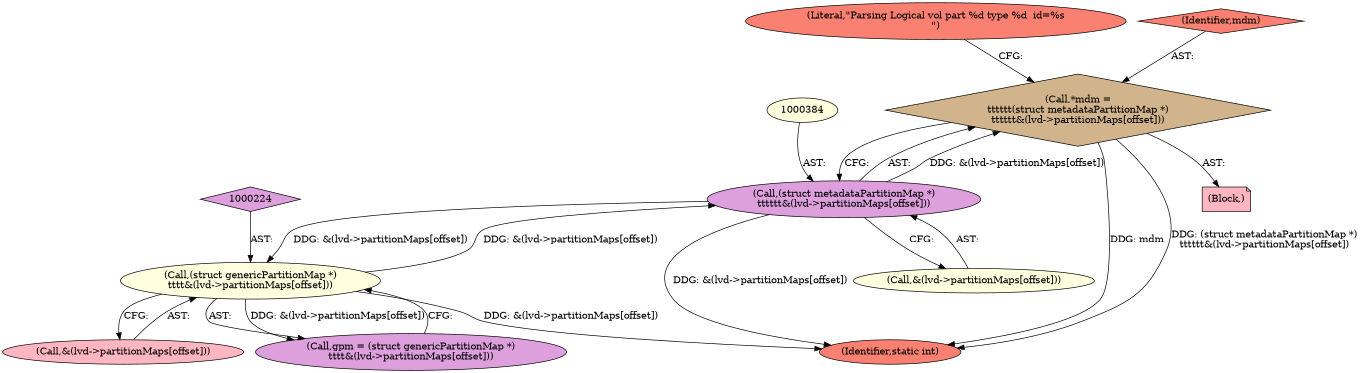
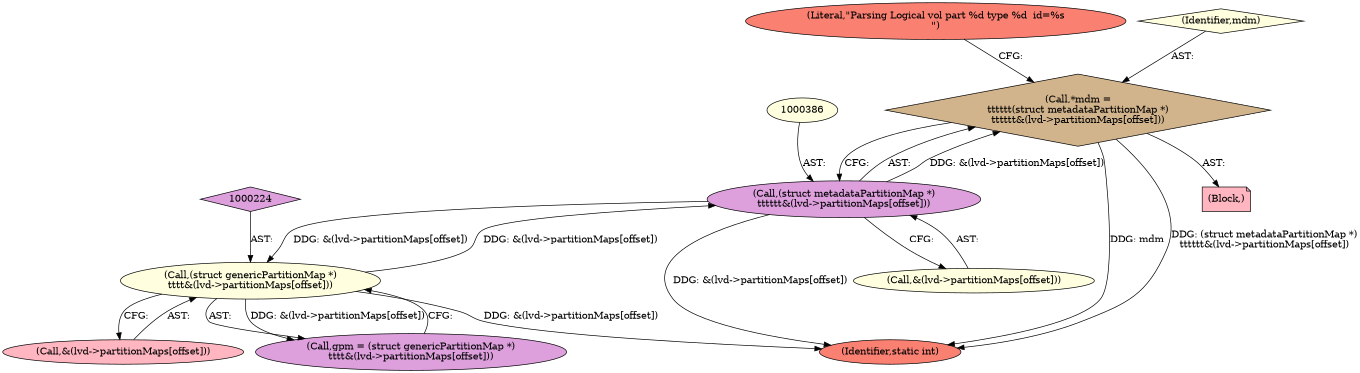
  digraph {
    node [fillcolor=lightyellow shape=ellipse style=filled]
    n1 [fillcolor=tan label="(Call,*mdm =\n\t\t\t\t\t\t(struct metadataPartitionMap *)\n\t\t\t\t\t\t&(lvd->partitionMaps[offset]))" shape=diamond]
    n2 [fillcolor=plum label="(Call,(struct metadataPartitionMap *)\n\t\t\t\t\t\t&(lvd->partitionMaps[offset]))"]
    n3 [fillcolor=salmon label="(Identifier,static int)"]
    n4 [fillcolor=lightpink label="(Block,)" shape=note]
    n5 [label="(Call,(struct genericPartitionMap *)\n\t\t\t\t&(lvd->partitionMaps[offset]))"]
    n6 [label="(Call,&(lvd->partitionMaps[offset]))"]
    n7 [fillcolor=lightpink label="(Call,&(lvd->partitionMaps[offset]))"]
    n8 [fillcolor=plum label="(Call,gpm = (struct genericPartitionMap *)\n\t\t\t\t&(lvd->partitionMaps[offset]))"]
    n9 [fillcolor=salmon label="(Literal,\"Parsing Logical vol part %d type %d  id=%s\n\")"]
-   n10 [fillcolor=salmon label="(Identifier,mdm)" shape=diamond]
-   1000386 [label=1000384]
+   n10 [label="(Identifier,mdm)" shape=diamond]
+   1000386
    1000224 [fillcolor=plum shape=diamond]
    n1 -> n2 [label="CFG: "]
    n1 -> n3 [label="DDG: mdm"]
    n1 -> n3 [label="DDG: (struct metadataPartitionMap *)\n\t\t\t\t\t\t&(lvd->partitionMaps[offset])"]
    n1 -> n4 [label="AST: "]
    n2 -> n1 [label="AST: "]
    n2 -> n1 [label="DDG: &(lvd->partitionMaps[offset])"]
    n2 -> n3 [label="DDG: &(lvd->partitionMaps[offset])"]
    n2 -> n5 [label="DDG: &(lvd->partitionMaps[offset])"]
    n2 -> n6 [label="CFG: "]
    n5 -> n2 [label="DDG: &(lvd->partitionMaps[offset])"]
    n5 -> n3 [label="DDG: &(lvd->partitionMaps[offset])"]
    n5 -> n7 [label="CFG: "]
    n5 -> n8 [label="AST: "]
    n5 -> n8 [label="DDG: &(lvd->partitionMaps[offset])"]
    n6 -> n2 [label="AST: "]
    n7 -> n5 [label="AST: "]
    n8 -> n5 [label="CFG: "]
    n9 -> n1 [label="CFG: "]
    n10 -> n1 [label="AST: "]
    1000386 -> n2 [label="AST: "]
    1000224 -> n5 [label="AST: "]
  }
